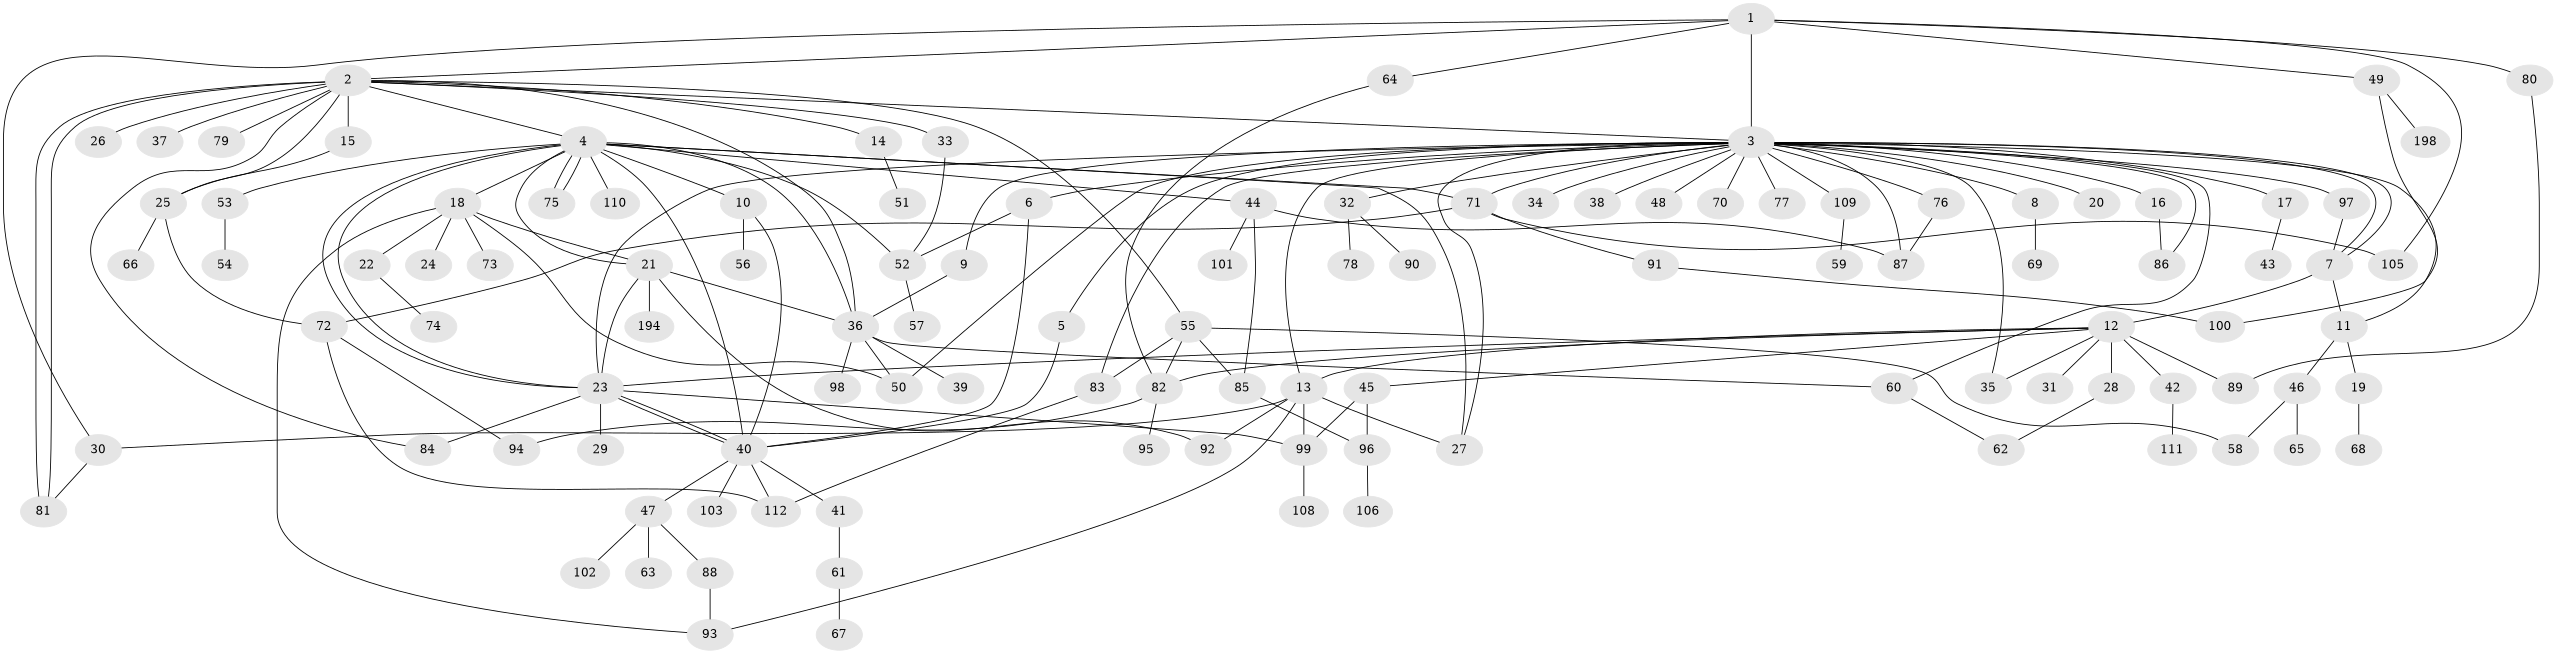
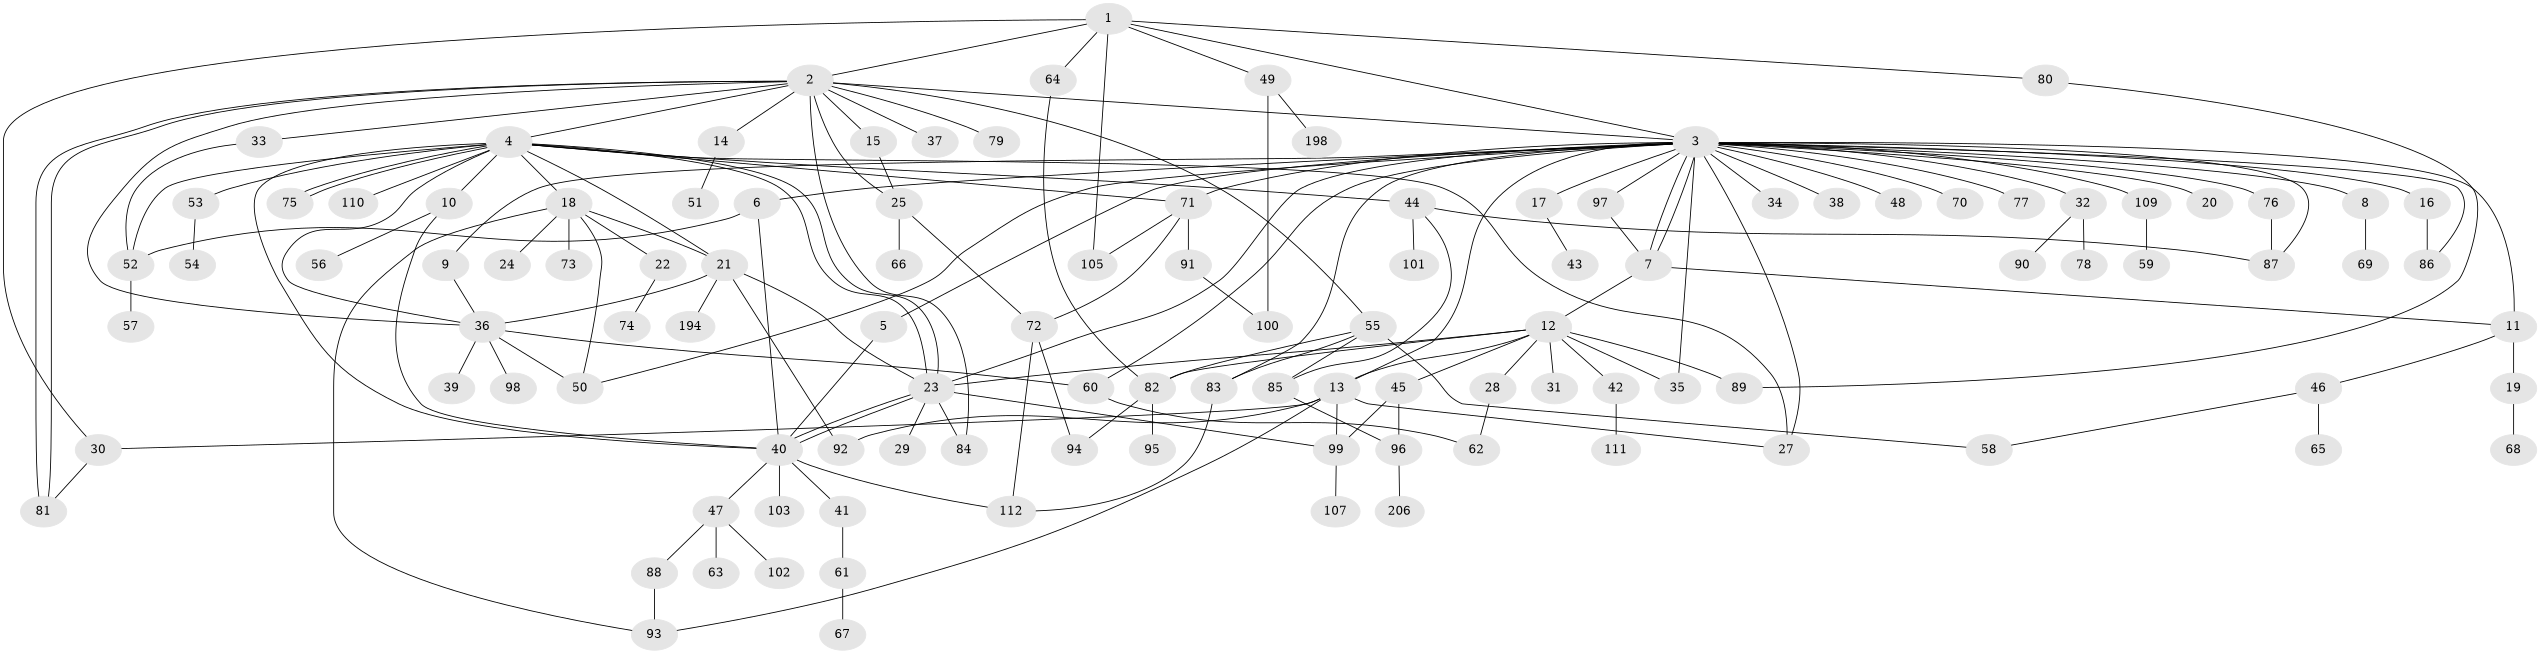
  graph {
    node [color=gray90 style=filled]
    1
    2
    3
    30
    49
    64
    80
    105
    4
    14
    15
    25
-   26
    33
    36
    37
    55
    79
    81
    84
    7
    5
    6
    8
    9
    11
    13
    16
    17
    20
    23
    27
    32
    34
    35
    38
    48
    50
    60
    70
    71
    76
    77
    83
    86
    87
    97
    109
    12
    100
    n51 [label=198]
    82
    89
    10
    18
    21
    40
    44
    52
    53
    75
    110
    51
    66
    72
    39
    98
    85
    58
    69
    19
    46
    92
    93
    99
    43
    29
    78
    90
    62
    91
    112
    59
    56
    22
    24
    73
    n88 [label=194]
    41
    47
    103
    101
    57
    54
    28
    31
    42
    45
    68
    65
    111
    96
    94
    95
-   107 [label=108]
+   107
    74
    61
    63
    88
    102
    67
-   106
+   106 [label=206]
    1 -- 2
    1 -- 3
    1 -- 30
    1 -- 49
    1 -- 64
    1 -- 80
    1 -- 105
    2 -- 3
    2 -- 4
    2 -- 14
    2 -- 15
    2 -- 25
-   2 -- 26
    2 -- 33
    2 -- 36
    2 -- 37
    2 -- 55
    2 -- 79
    2 -- 81
    2 -- 81
    2 -- 84
    3 -- 7
    3 -- 7
    3 -- 5
    3 -- 6
    3 -- 8
    3 -- 9
    3 -- 11
    3 -- 13
    3 -- 16
    3 -- 17
    3 -- 20
    3 -- 23
    3 -- 27
    3 -- 32
    3 -- 34
    3 -- 35
    3 -- 38
    3 -- 48
    3 -- 50
    3 -- 60
    3 -- 70
    3 -- 71
    3 -- 76
    3 -- 77
    3 -- 83
    3 -- 86
    3 -- 87
    3 -- 97
    3 -- 109
    30 -- 81
    49 -- 100
    49 -- n51
    64 -- 82
    80 -- 89
    4 -- 36
    4 -- 23
    4 -- 23
    4 -- 27
    4 -- 71
    4 -- 10
    4 -- 18
    4 -- 21
    4 -- 40
    4 -- 44
    4 -- 52
    4 -- 53
    4 -- 75
    4 -- 75
    4 -- 110
    14 -- 51
    15 -- 25
    25 -- 66
    25 -- 72
    33 -- 52
    36 -- 50
    36 -- 60
    36 -- 39
    36 -- 98
    55 -- 83
    55 -- 82
    55 -- 85
    55 -- 58
    7 -- 11
    7 -- 12
    5 -- 40
    6 -- 40
    6 -- 52
    8 -- 69
    9 -- 36
    11 -- 19
    11 -- 46
    13 -- 30
    13 -- 27
    13 -- 92
    13 -- 93
    13 -- 99
    16 -- 86
    17 -- 43
    23 -- 84
    23 -- 40
    23 -- 40
    23 -- 99
    23 -- 29
    32 -- 78
    32 -- 90
    60 -- 62
    71 -- 105
    71 -- 72
    71 -- 91
    76 -- 87
    83 -- 112
    97 -- 7
    109 -- 59
    12 -- 13
    12 -- 23
    12 -- 35
    12 -- 82
    12 -- 89
    12 -- 28
    12 -- 31
    12 -- 42
    12 -- 45
    82 -- 94
    82 -- 95
    10 -- 40
    10 -- 56
    18 -- 50
    18 -- 21
    18 -- 93
    18 -- 22
    18 -- 24
    18 -- 73
    21 -- 36
    21 -- 23
    21 -- 92
    21 -- n88
    40 -- 112
    40 -- 41
    40 -- 47
    40 -- 103
    44 -- 87
    44 -- 85
    44 -- 101
    52 -- 57
    53 -- 54
    72 -- 112
    72 -- 94
    85 -- 96
    19 -- 68
    46 -- 58
    46 -- 65
    99 -- 107
    91 -- 100
    22 -- 74
    41 -- 61
    47 -- 63
    47 -- 88
    47 -- 102
    28 -- 62
    42 -- 111
    45 -- 99
    45 -- 96
    96 -- 106
    61 -- 67
    88 -- 93
  }
